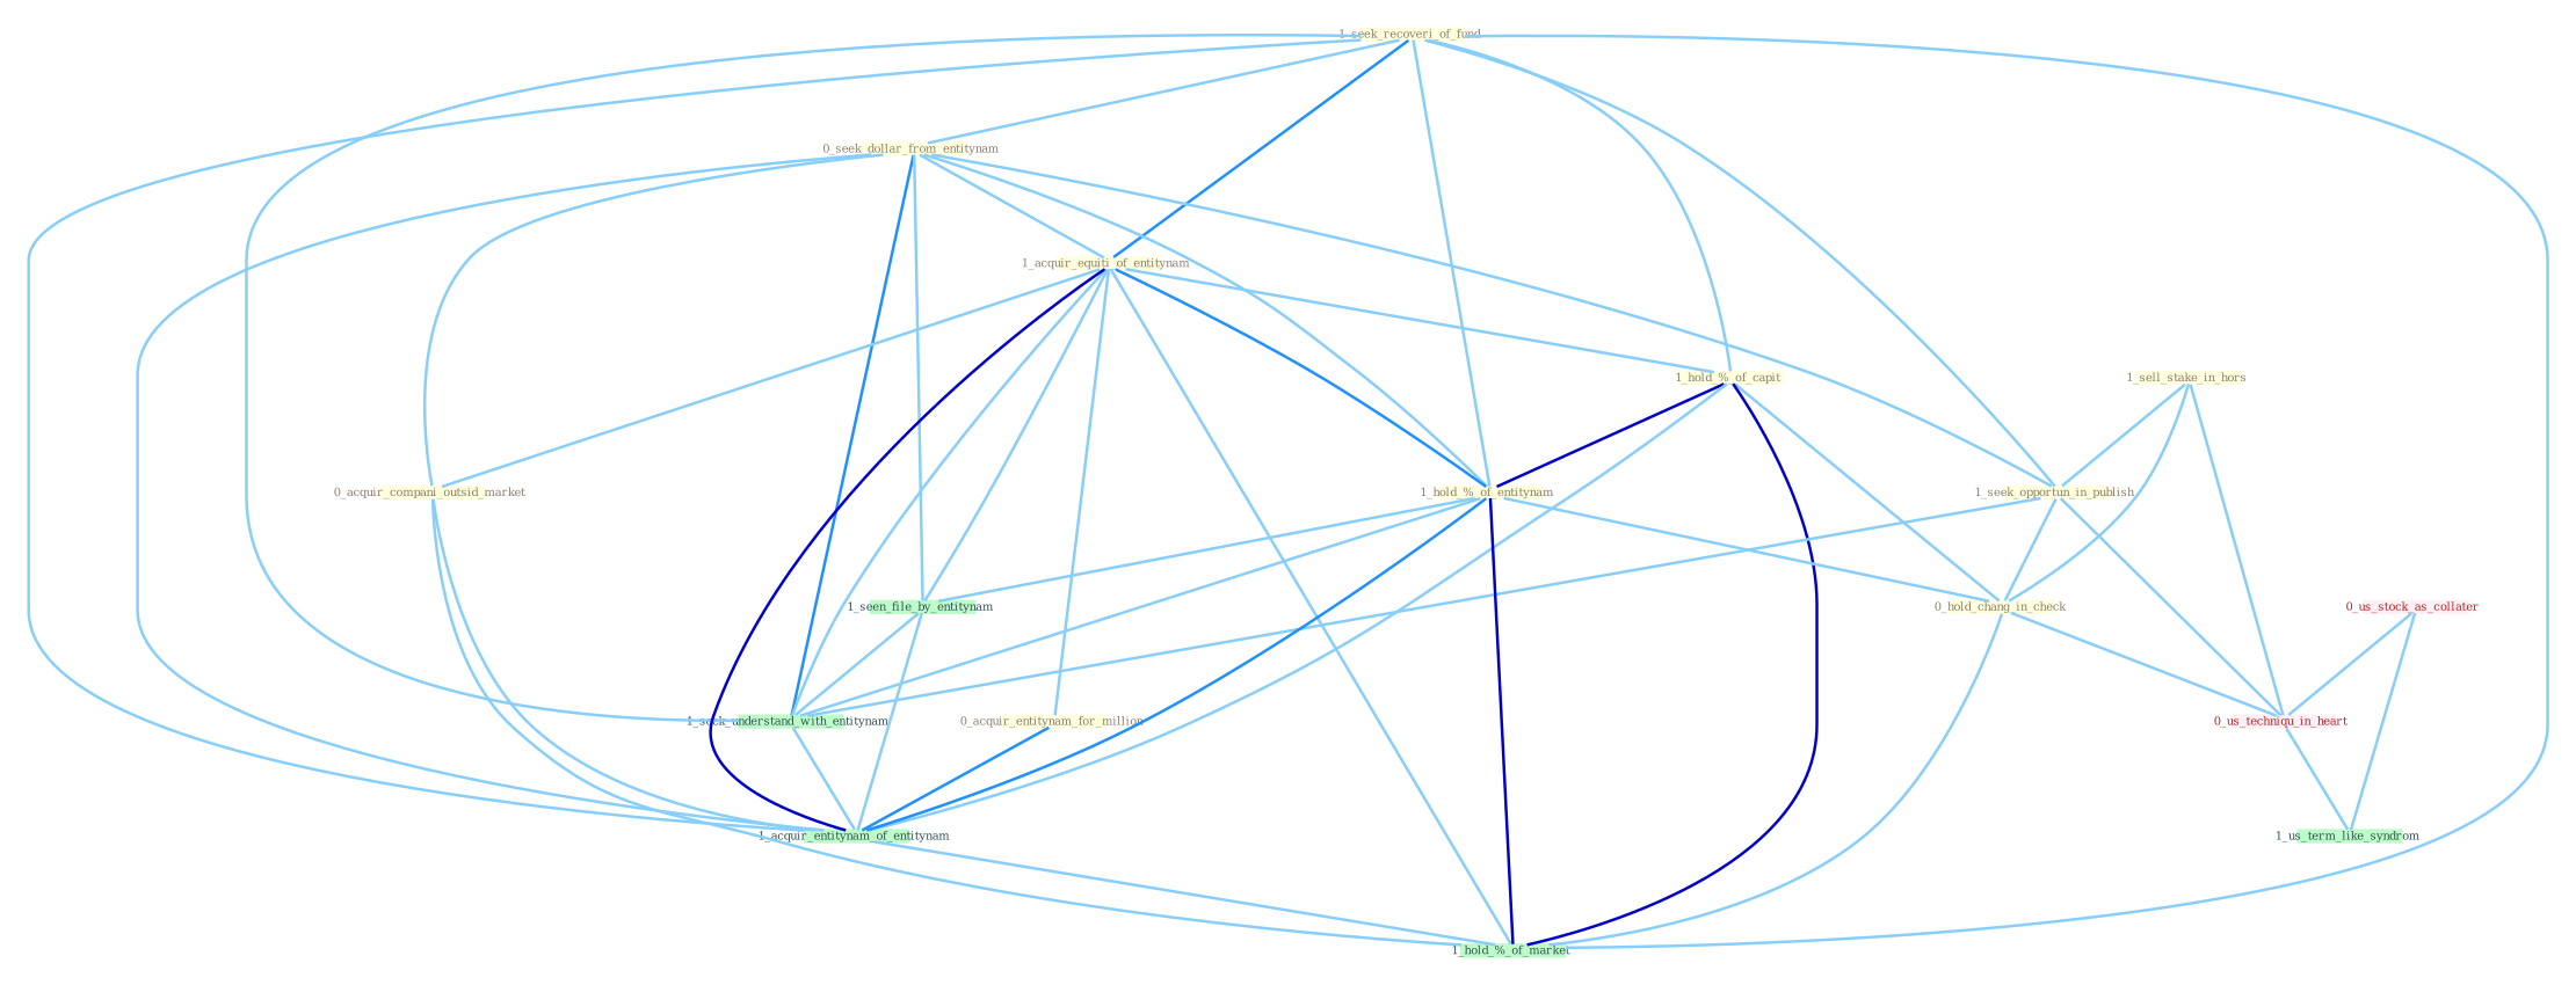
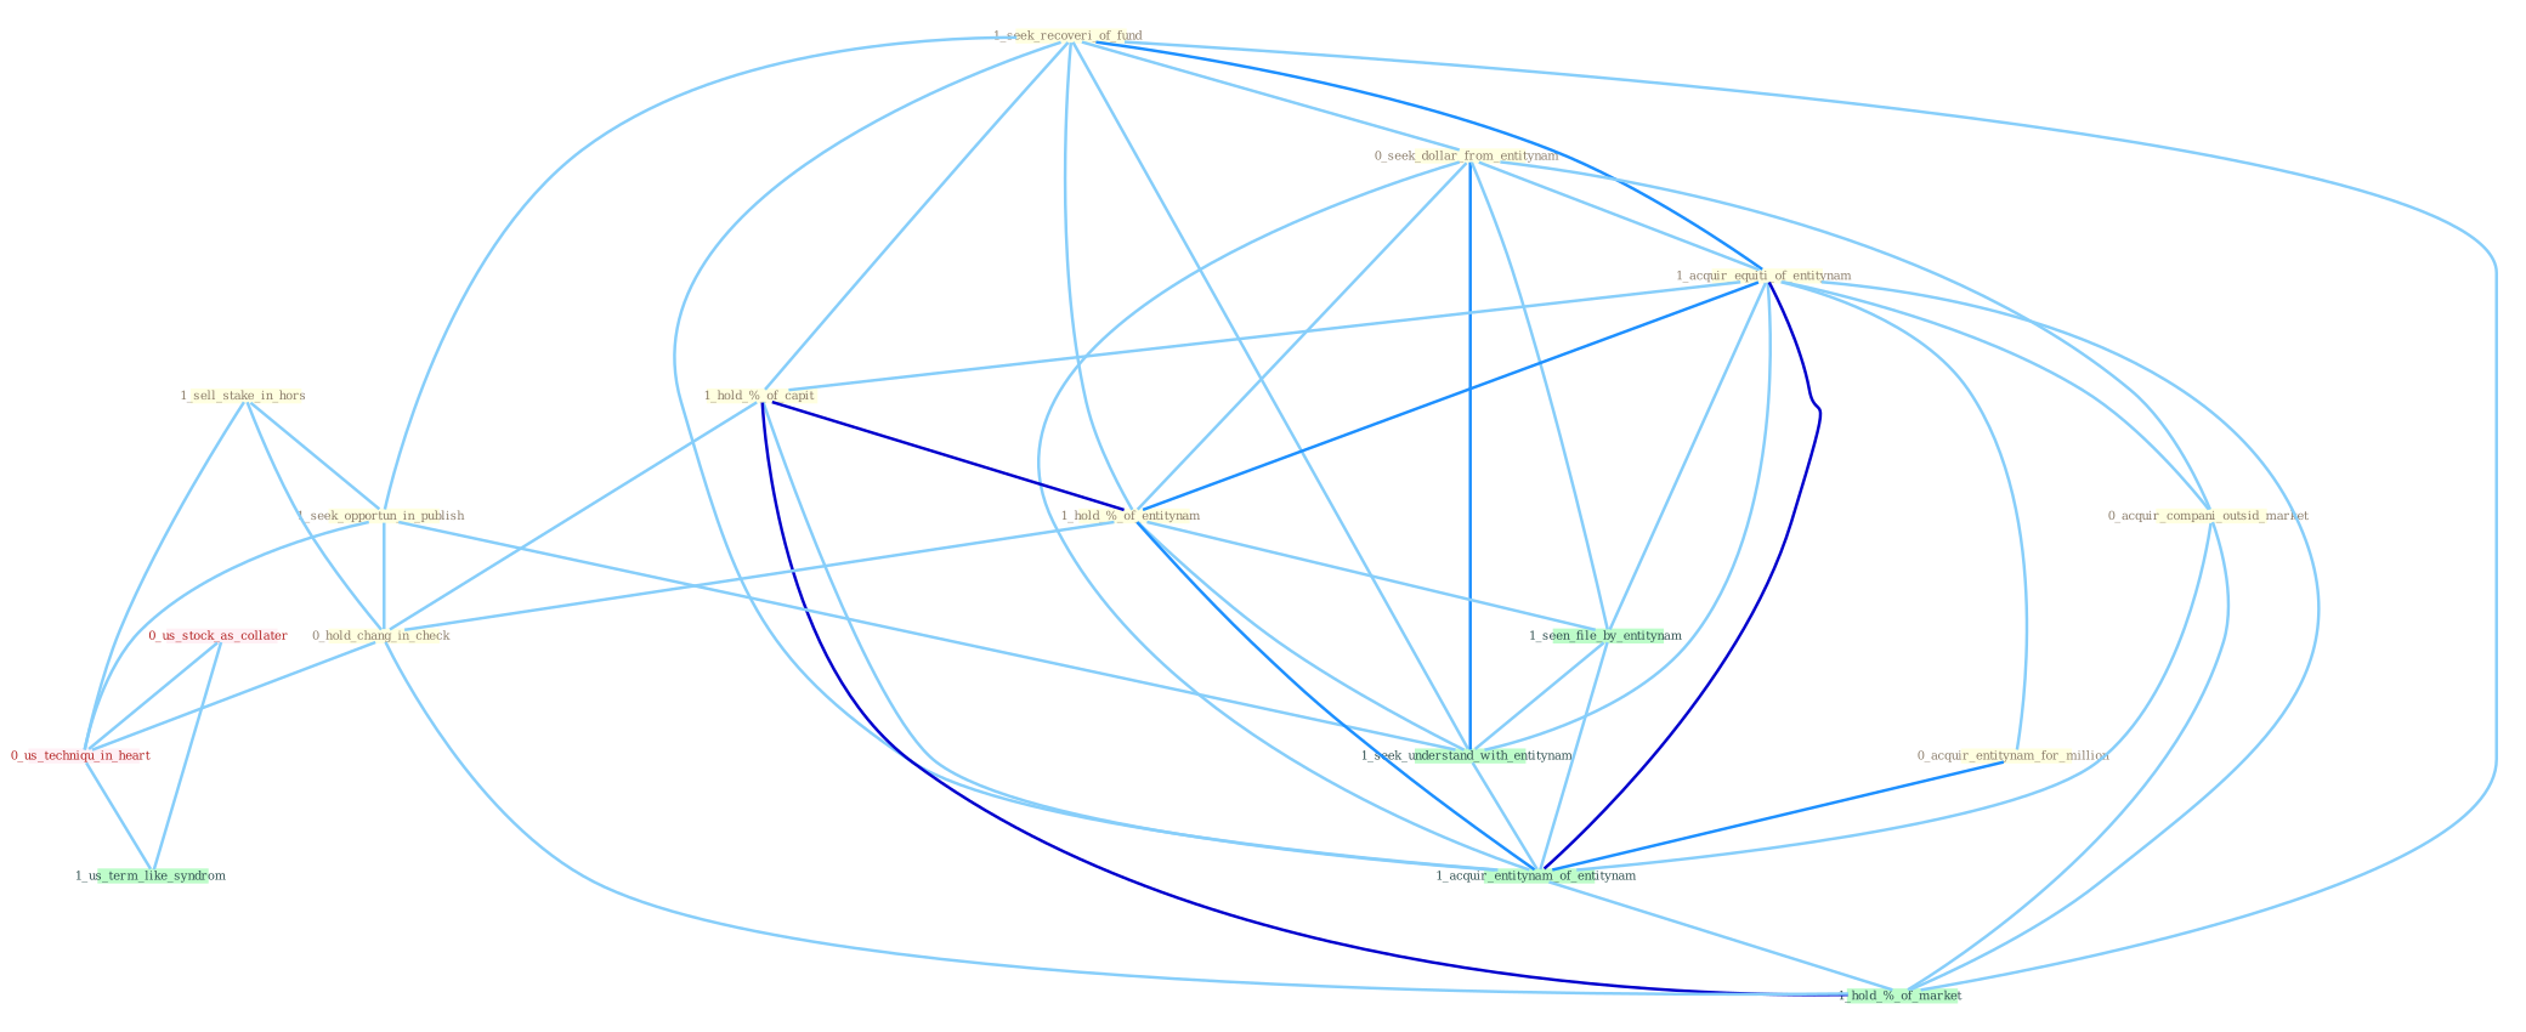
  graph {
    fontname="DejaVu Serif"
    node [color="#ffffe0" fixedsize=true fontcolor="#8b7d6b" fontname="DejaVu Serif" fontsize=4 shape=polygon style=filled]
    edge [color="#87cefa" fontname="DejaVu Serif" w=1]
    "1_seek_recoveri_of_fund " [height=.06 width=.5]
    "0_seek_dollar_from_entitynam " [height=.06 width=.5]
    "1_acquir_equiti_of_entitynam " [height=.06 width=.5]
    "1_hold_%_of_capit " [height=.06 width=.5]
    "1_sell_stake_in_hors " [height=.06 width=.5]
    "1_seek_opportun_in_publish " [height=.06 width=.5]
    "0_acquir_compani_outsid_market " [height=.06 width=.5]
    "0_acquir_entitynam_for_million " [height=.06 width=.5]
    "1_hold_%_of_entitynam " [height=.06 width=.5]
    "0_hold_chang_in_check " [height=.06 width=.5]
    "0_us_stock_as_collater " [color="#fff0f5" fontcolor="#b22222" height=.06 width=.5]
    "0_us_techniqu_in_heart " [color="#fff0f5" fontcolor="#b22222" height=.06 width=.5]
    "1_seek_understand_with_entitynam " [color="#BDFCC9" fontcolor="#2f4f4f" height=.06 width=.5]
    "1_acquir_entitynam_of_entitynam " [color="#BDFCC9" fontcolor="#2f4f4f" height=.06 width=.5]
    "1_hold_%_of_market " [color="#BDFCC9" fontcolor="#2f4f4f" height=.06 width=.5]
    "1_seen_file_by_entitynam " [color="#BDFCC9" fontcolor="#2f4f4f" height=.06 width=.5]
    "1_us_term_like_syndrom " [color="#BDFCC9" fontcolor="#2f4f4f" height=.06 width=.5]
    subgraph sub_1 {
      "1_seek_recoveri_of_fund "
      "0_seek_dollar_from_entitynam "
      "1_acquir_equiti_of_entitynam "
      "1_hold_%_of_capit "
      "1_sell_stake_in_hors "
      "1_seek_opportun_in_publish "
      "0_acquir_compani_outsid_market "
      "0_acquir_entitynam_for_million "
      "1_hold_%_of_entitynam "
      "0_hold_chang_in_check "
    }
    subgraph sub_2 {
      "0_us_stock_as_collater "
      "0_us_techniqu_in_heart "
    }
    "1_seek_recoveri_of_fund " -- "0_seek_dollar_from_entitynam "
    "1_seek_recoveri_of_fund " -- "1_acquir_equiti_of_entitynam " [color="#1e90ff"]
    "1_seek_recoveri_of_fund " -- "1_hold_%_of_capit "
    "1_seek_recoveri_of_fund " -- "1_seek_opportun_in_publish "
    "1_seek_recoveri_of_fund " -- "1_hold_%_of_entitynam "
    "1_seek_recoveri_of_fund " -- "1_seek_understand_with_entitynam "
    "1_seek_recoveri_of_fund " -- "1_acquir_entitynam_of_entitynam "
    "1_seek_recoveri_of_fund " -- "1_hold_%_of_market "
    "0_seek_dollar_from_entitynam " -- "1_acquir_equiti_of_entitynam "
-   "0_seek_dollar_from_entitynam " -- "1_seek_opportun_in_publish "
    "0_seek_dollar_from_entitynam " -- "1_hold_%_of_entitynam "
    "0_seek_dollar_from_entitynam " -- "1_seek_understand_with_entitynam " [color="#1e90ff" w=2]
    "0_seek_dollar_from_entitynam " -- "1_acquir_entitynam_of_entitynam "
    "0_seek_dollar_from_entitynam " -- "1_seen_file_by_entitynam "
    "1_acquir_equiti_of_entitynam " -- "1_hold_%_of_capit "
    "1_acquir_equiti_of_entitynam " -- "0_acquir_compani_outsid_market "
    "1_acquir_equiti_of_entitynam " -- "0_acquir_entitynam_for_million "
    "1_acquir_equiti_of_entitynam " -- "1_hold_%_of_entitynam " [color="#1e90ff" w=2]
    "1_acquir_equiti_of_entitynam " -- "1_seek_understand_with_entitynam "
    "1_acquir_equiti_of_entitynam " -- "1_acquir_entitynam_of_entitynam " [color="#0000cd" w=3]
    "1_acquir_equiti_of_entitynam " -- "1_hold_%_of_market "
    "1_acquir_equiti_of_entitynam " -- "1_seen_file_by_entitynam "
    "1_hold_%_of_capit " -- "1_hold_%_of_entitynam " [color="#0000cd" w=3]
    "1_hold_%_of_capit " -- "0_hold_chang_in_check "
    "1_hold_%_of_capit " -- "1_acquir_entitynam_of_entitynam "
    "1_hold_%_of_capit " -- "1_hold_%_of_market " [color="#0000cd" w=3]
    "1_sell_stake_in_hors " -- "1_seek_opportun_in_publish "
    "1_sell_stake_in_hors " -- "0_hold_chang_in_check "
    "1_sell_stake_in_hors " -- "0_us_techniqu_in_heart "
    "1_seek_opportun_in_publish " -- "0_hold_chang_in_check "
    "1_seek_opportun_in_publish " -- "0_us_techniqu_in_heart "
    "1_seek_opportun_in_publish " -- "1_seek_understand_with_entitynam "
    "0_acquir_compani_outsid_market " -- "0_seek_dollar_from_entitynam "
    "0_acquir_compani_outsid_market " -- "1_acquir_entitynam_of_entitynam "
    "0_acquir_compani_outsid_market " -- "1_hold_%_of_market "
    "0_acquir_entitynam_for_million " -- "1_acquir_entitynam_of_entitynam " [color="#1e90ff" w=2]
    "1_hold_%_of_entitynam " -- "0_hold_chang_in_check "
    "1_hold_%_of_entitynam " -- "1_seek_understand_with_entitynam "
    "1_hold_%_of_entitynam " -- "1_acquir_entitynam_of_entitynam " [color="#1e90ff" w=2]
-   "1_hold_%_of_entitynam " -- "1_hold_%_of_market " [color="#0000cd" w=3]
    "1_hold_%_of_entitynam " -- "1_seen_file_by_entitynam "
    "0_hold_chang_in_check " -- "0_us_techniqu_in_heart "
    "0_hold_chang_in_check " -- "1_hold_%_of_market "
    "0_us_stock_as_collater " -- "0_us_techniqu_in_heart "
    "0_us_stock_as_collater " -- "1_us_term_like_syndrom "
    "0_us_techniqu_in_heart " -- "1_us_term_like_syndrom "
    "1_seek_understand_with_entitynam " -- "1_acquir_entitynam_of_entitynam "
    "1_acquir_entitynam_of_entitynam " -- "1_hold_%_of_market "
    "1_seen_file_by_entitynam " -- "1_seek_understand_with_entitynam "
    "1_seen_file_by_entitynam " -- "1_acquir_entitynam_of_entitynam "
  }
